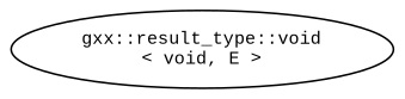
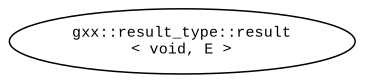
  digraph {
    rankdir=TB
    fontname="Liberation Mono"
-   n1 [color=black fillcolor=white fontname="Liberation Mono" fontsize=10 height=0.2 label="gxx::result_type::void\l\< void, E \>" shape=ellipse style=filled width=0.4]
+   n1 [color=black fillcolor=white fontname="Liberation Mono" fontsize=10 height=0.2 label="gxx::result_type::result\l\< void, E \>" shape=ellipse style=filled width=0.4]
  }
